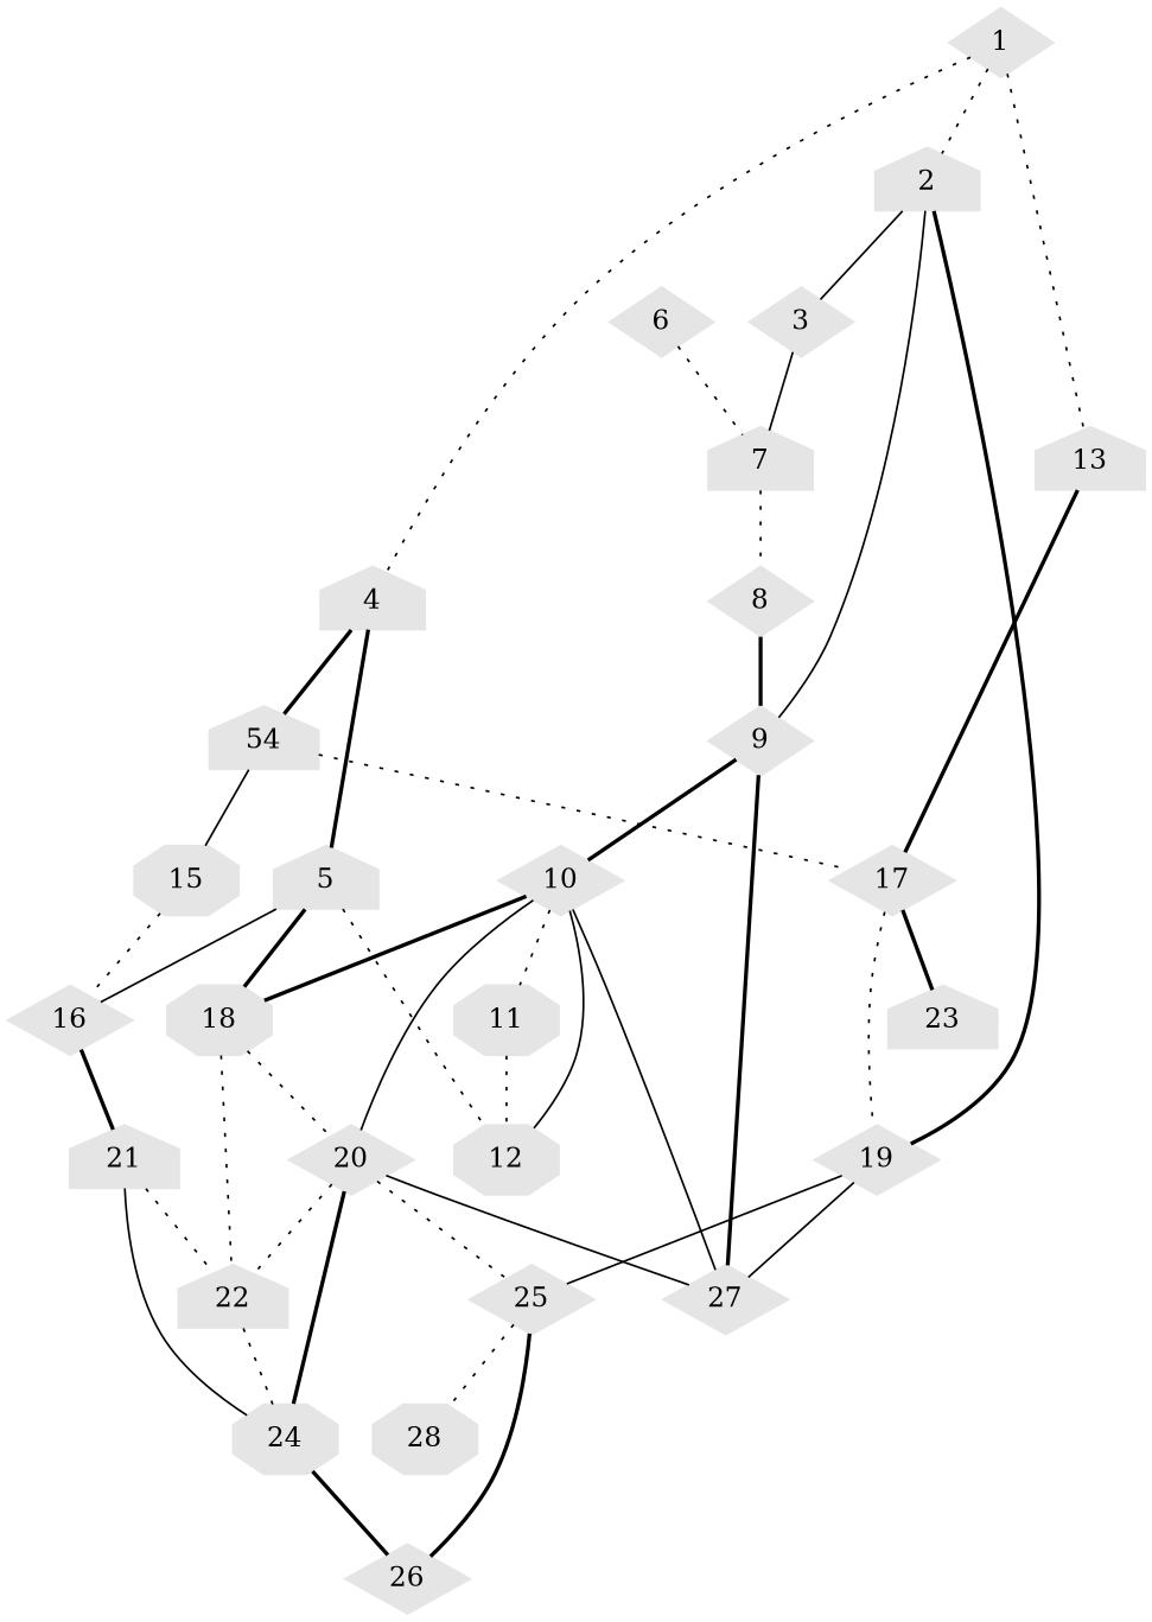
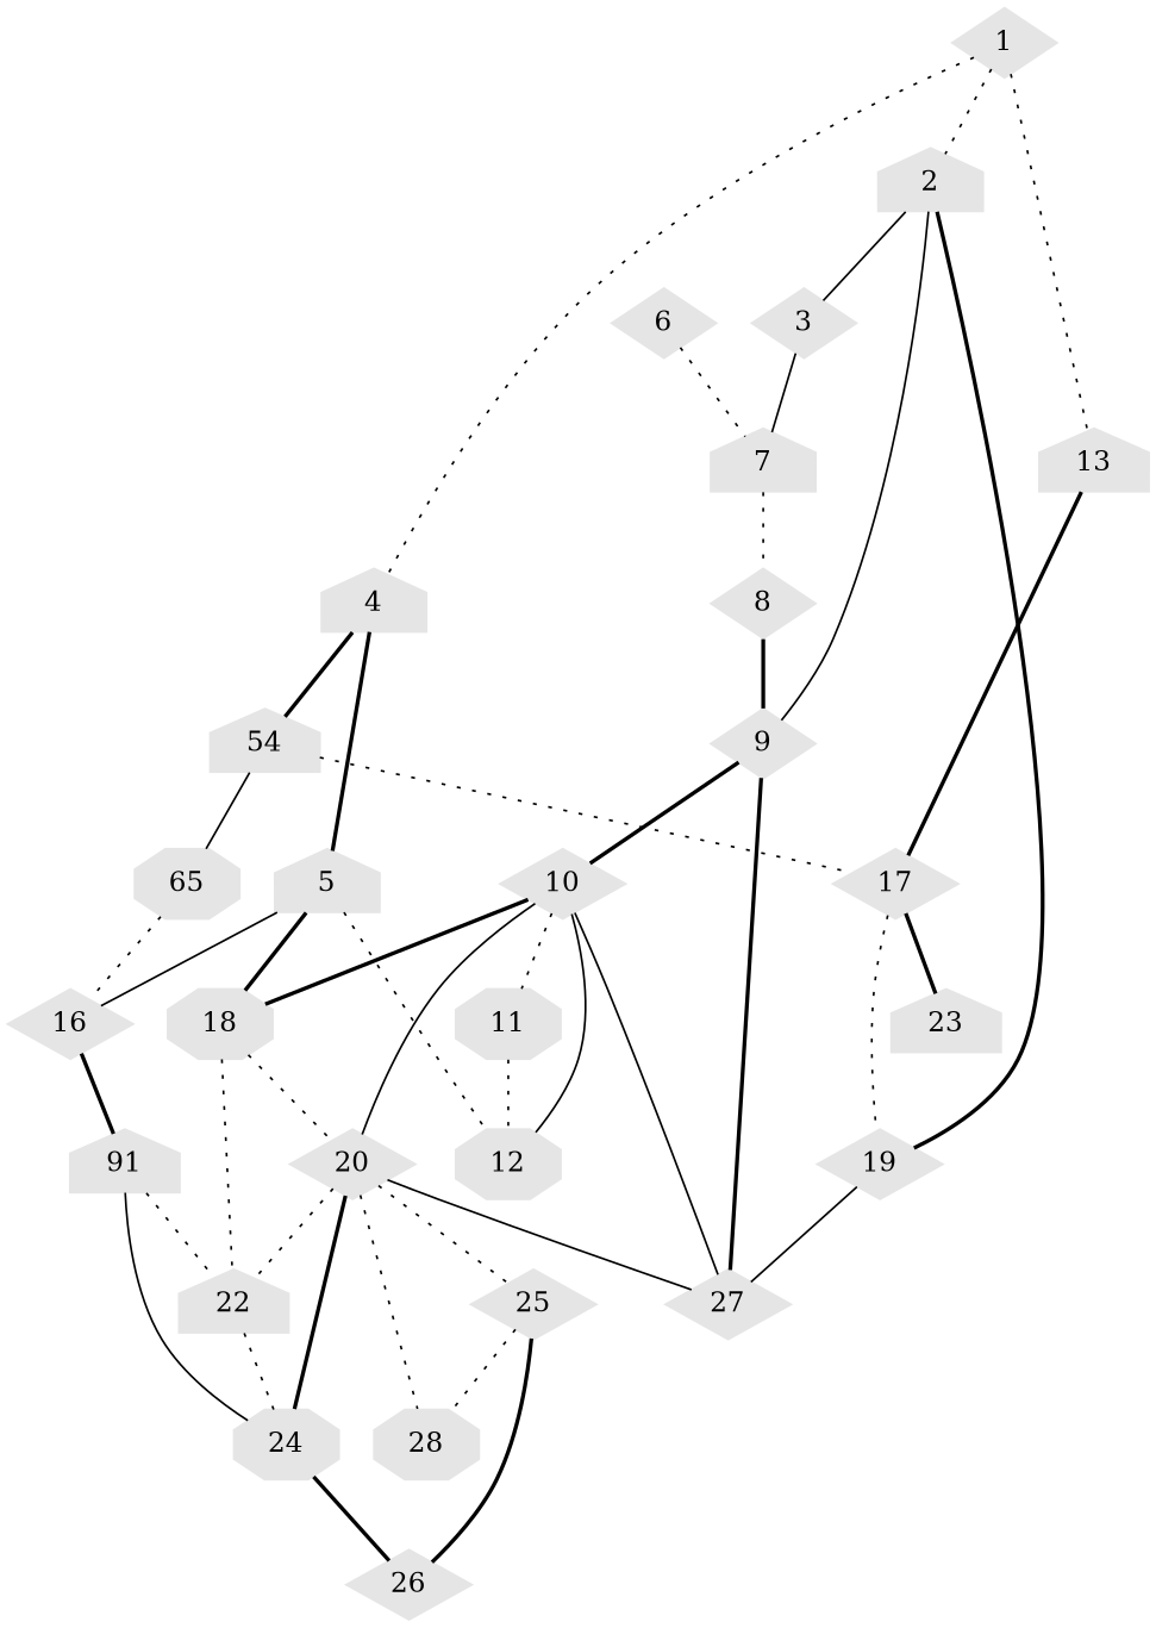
  graph {
    node [color=gray90 shape=diamond style=filled]
    edge [style=dotted weight=1.0]
    2 [shape=house]
    1
    4 [shape=house]
    13 [shape=house]
    3
    9
    19
    5 [shape=house]
    n9 [label=54 shape=house]
    17
    7 [shape=house]
    10
    27
    25
    8
    12 [shape=octagon]
    16
    18 [shape=octagon]
-   15 [shape=octagon]
+   15 [shape=octagon label=65]
    6
-   21 [shape=house]
+   21 [shape=house label=91]
    20
    22 [shape=house]
    11 [shape=octagon]
    28 [shape=octagon]
    24 [shape=octagon]
    23 [shape=house]
    26
    2 -- 3 [style=solid]
    2 -- 9 [style=solid]
    2 -- 19 [style=bold]
    1 -- 2
    1 -- 4
    1 -- 13 [weight=2.0]
    4 -- 5 [style=bold]
    4 -- n9 [style=bold]
    13 -- 17 [style=bold weight=2.0]
    3 -- 7 [style=solid]
    9 -- 10 [style=bold]
    9 -- 27 [style=bold]
    19 -- 27 [style=solid]
-   19 -- 25 [style=solid]
    5 -- 12
    5 -- 16 [style=solid]
    5 -- 18 [style=bold]
    n9 -- 17 [weight=2.0]
    n9 -- 15 [style=solid weight=2.0]
    17 -- 19
    17 -- 23 [style=bold]
    7 -- 8
    10 -- 27 [style=solid]
    10 -- 12 [style=solid]
    10 -- 18 [style=bold]
    10 -- 20 [style=solid]
    10 -- 11
    25 -- 28 [weight=2.0]
    25 -- 26 [style=bold weight=2.0]
    8 -- 9 [style=bold]
    16 -- 21 [style=bold]
    18 -- 20
    18 -- 22
    15 -- 16
    6 -- 7
    21 -- 22
    21 -- 24 [style=solid]
    20 -- 27 [style=solid]
    20 -- 25
    20 -- 22
+   20 -- 28
    20 -- 24 [style=bold weight=2.0]
    22 -- 24
    11 -- 12
    24 -- 26 [style=bold weight=2.0]
  }
